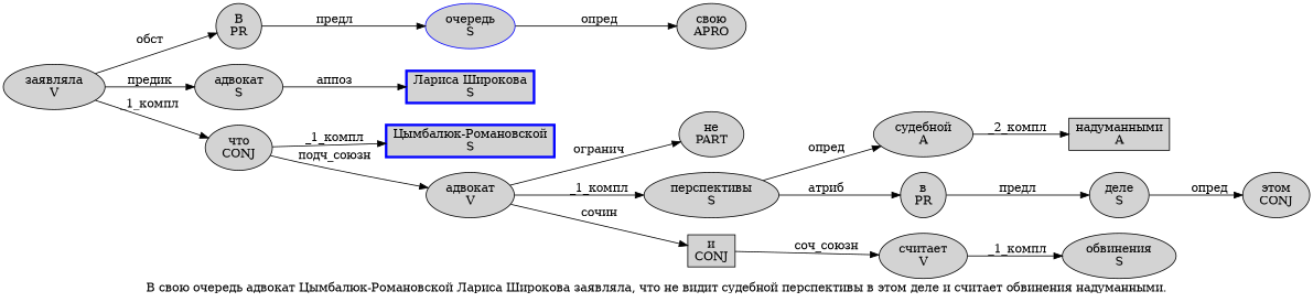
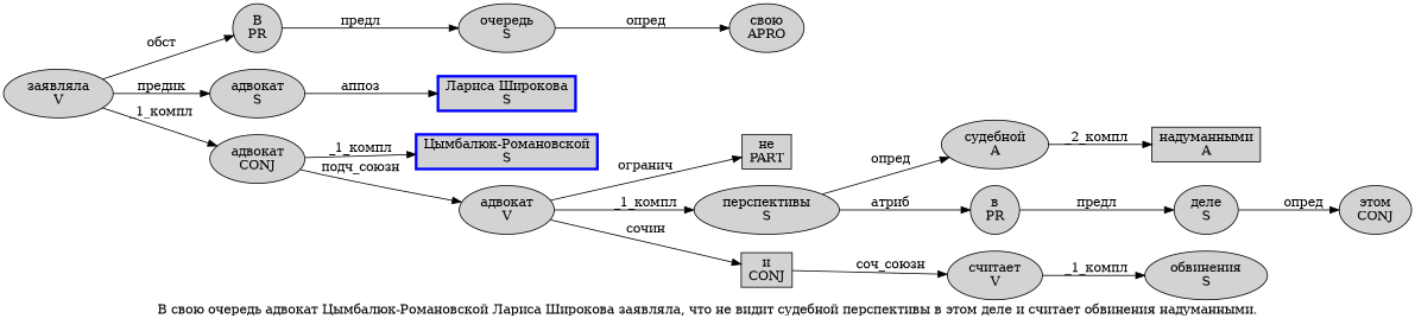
  digraph {
    label="В свою очередь адвокат Цымбалюк-Романовской Лариса Широкова заявляла, что не видит судебной перспективы в этом деле и считает обвинения надуманными."
    rankdir=LR
    node [fillcolor=lightgray penwidth=1 shape=ellipse style=filled]
    n1 [label="В\nPR"]
-   n2 [label="очередь\nS" color=blue]
+   n2 [label="очередь\nS"]
    n3 [label="свою\nAPRO"]
    n4 [label="адвокат\nS"]
    n5 [color=blue label="Лариса Широкова\nS" penwidth=3 shape=box]
    n6 [color=blue label="Цымбалюк-Романовской\nS" penwidth=3 shape=box]
    n7 [label="заявляла\nV"]
-   n8 [label="что\nCONJ"]
+   n8 [label="адвокат\nCONJ"]
    n9 [label="адвокат\nV"]
-   n10 [label="не\nPART"]
+   n10 [label="не\nPART" shape=box]
    n11 [label="перспективы\nS"]
    n12 [label="и\nCONJ" shape=box]
    n13 [label="судебной\nA"]
    n14 [label="в\nPR"]
    n15 [label="считает\nV"]
    n16 [label="надуманными\nA" shape=box]
    n17 [label="деле\nS"]
    n18 [label="этом\nCONJ"]
    n19 [label="обвинения\nS"]
    n1 -> n2 [label="предл"]
    n2 -> n3 [label="опред"]
    n4 -> n5 [label="аппоз"]
    n7 -> n1 [label="обст"]
    n7 -> n4 [label="предик"]
    n7 -> n8 [label="_1_компл"]
    n8 -> n6 [label="_1_компл"]
    n8 -> n9 [label="подч_союзн"]
    n9 -> n10 [label="огранич"]
    n9 -> n11 [label="_1_компл"]
    n9 -> n12 [label="сочин"]
    n11 -> n13 [label="опред"]
    n11 -> n14 [label="атриб"]
    n12 -> n15 [label="соч_союзн"]
    n13 -> n16 [label="_2_компл"]
    n14 -> n17 [label="предл"]
    n15 -> n19 [label="_1_компл"]
    n17 -> n18 [label="опред"]
  }
